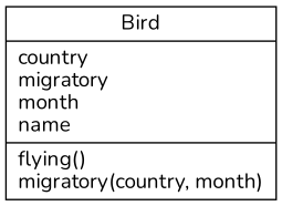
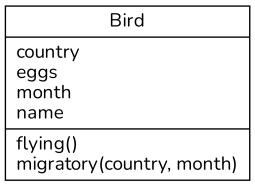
  digraph {
    rankdir=BT
    fontname=Nunito
-   n1 [label="{Bird|country\lmigratory\lmonth\lname\l|flying()\lmigratory(country, month)\l}" shape=record fontname=Nunito]
+   n1 [label="{Bird|country\leggs\lmonth\lname\l|flying()\lmigratory(country, month)\l}" shape=record fontname=Nunito]
  }
